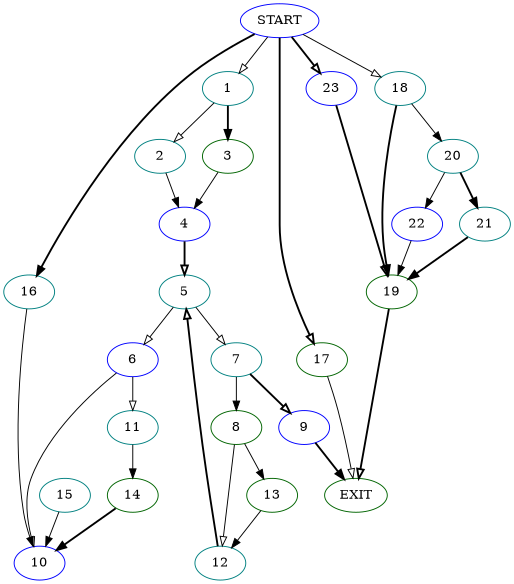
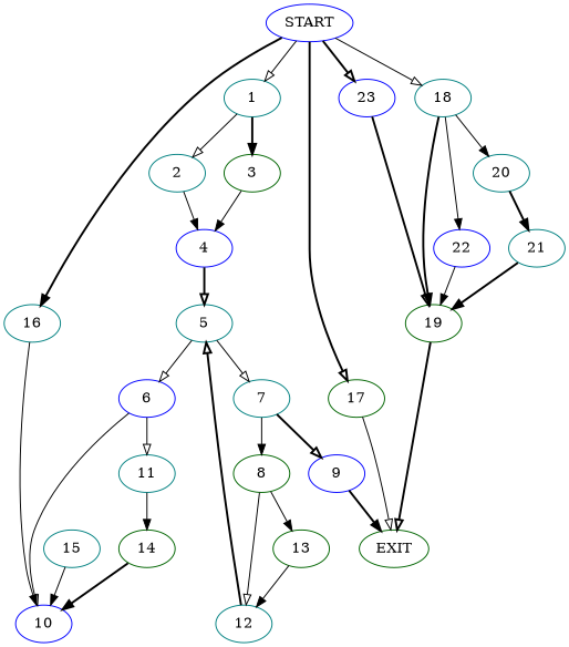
  digraph {
    node [color=teal]
    edge [arrowhead=normal style=solid]
    n1 [color=blue label=START]
    1
    16
    17 [color=darkgreen]
    18
    23 [color=blue]
    2
    3 [color=darkgreen]
    10 [color=blue]
    n10 [color=darkgreen label=EXIT]
    19 [color=darkgreen]
    20
    4 [color=blue]
    5
    6 [color=blue]
    7
    11
    8 [color=darkgreen]
    9 [color=blue]
    14 [color=darkgreen]
    12
    13 [color=darkgreen]
    15
    21
    22 [color=blue]
    n1 -> 1 [arrowhead=onormal]
    n1 -> 16 [style=bold]
    n1 -> 17 [arrowhead=onormal style=bold]
    n1 -> 18 [arrowhead=onormal]
    n1 -> 23 [arrowhead=onormal style=bold]
    1 -> 2 [arrowhead=onormal]
    1 -> 3 [style=bold]
    16 -> 10
    17 -> n10 [arrowhead=onormal]
    18 -> 19 [style=bold]
    18 -> 20
    23 -> 19 [arrowhead=onormal style=bold]
    2 -> 4
    3 -> 4
    19 -> n10 [arrowhead=onormal style=bold]
    20 -> 21 [style=bold]
-   20 -> 22
+   18 -> 22
    4 -> 5 [arrowhead=onormal style=bold]
    5 -> 6 [arrowhead=onormal]
    5 -> 7 [arrowhead=onormal]
    6 -> 10 [arrowhead=onormal]
    6 -> 11 [arrowhead=onormal]
    7 -> 8
    7 -> 9 [arrowhead=onormal style=bold]
    11 -> 14
    8 -> 12 [arrowhead=onormal]
    8 -> 13
    9 -> n10 [style=bold]
    14 -> 10 [style=bold]
    12 -> 5 [arrowhead=onormal style=bold]
    13 -> 12
    15 -> 10
    21 -> 19 [style=bold]
    22 -> 19
  }
